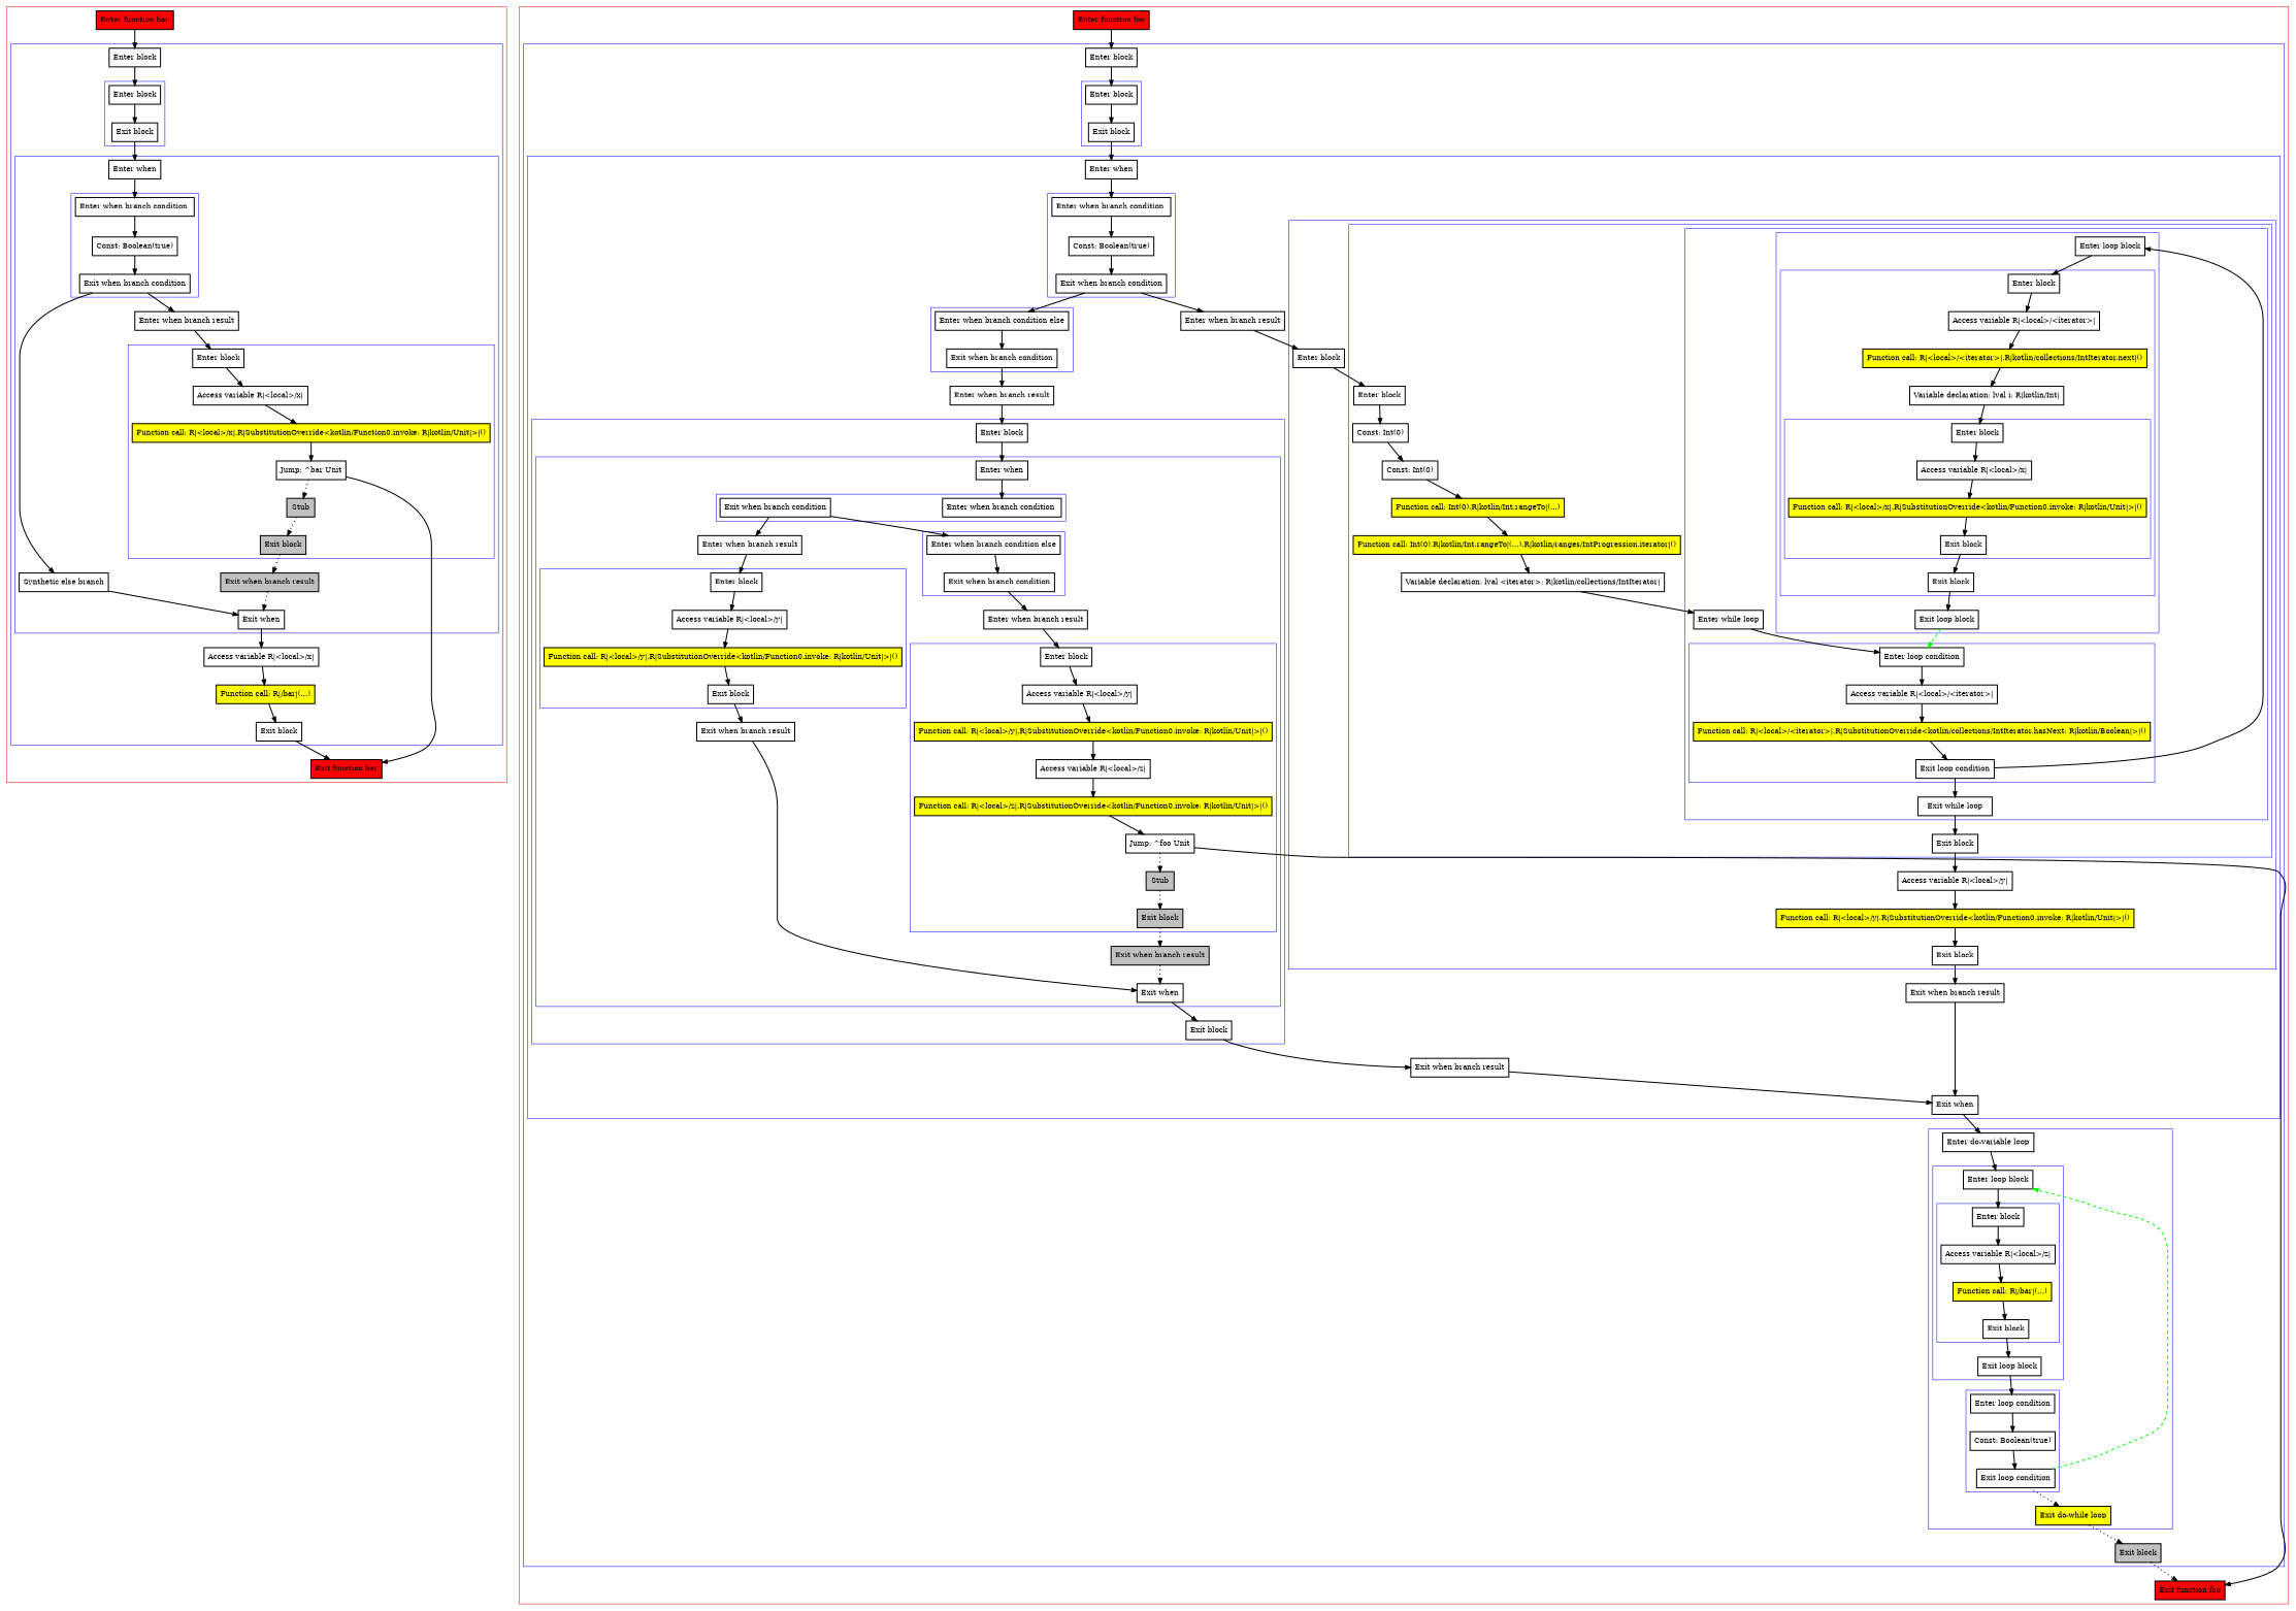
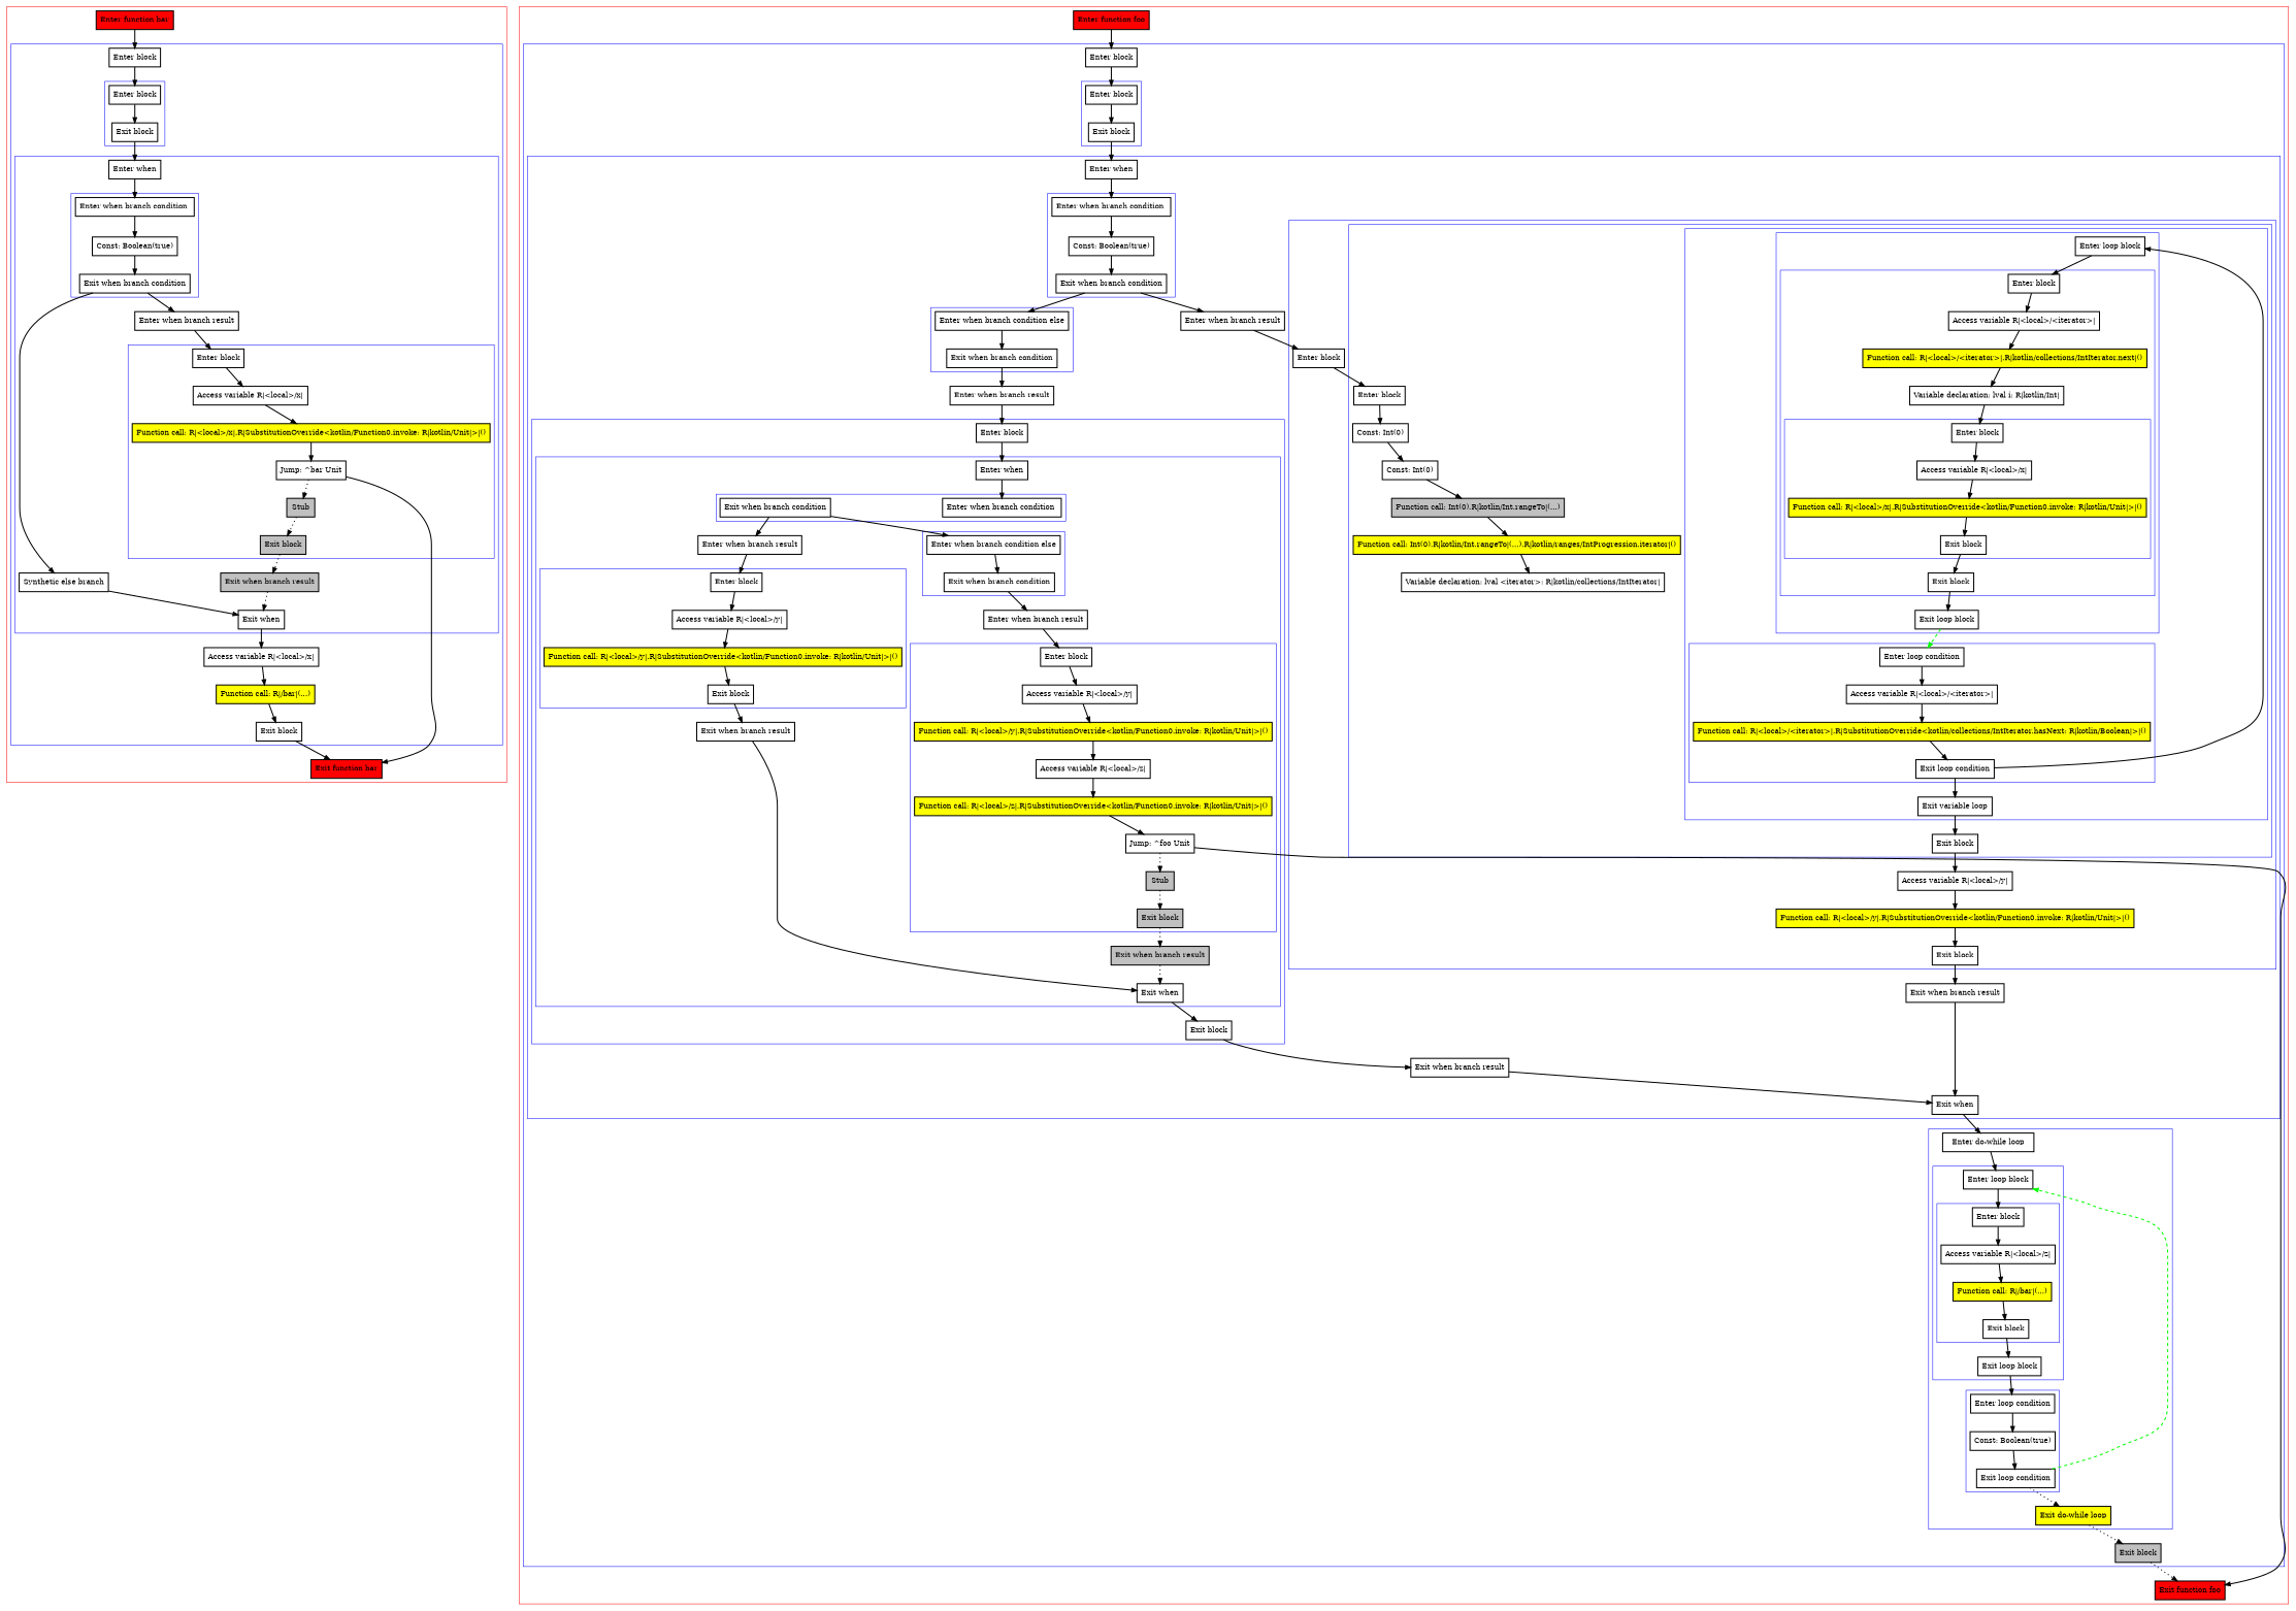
  digraph {
    nodesep=3
    node [penwidth=2 shape=box]
    edge [penwidth=2]
    n1 [label="Enter block"]
    n2 [label="Exit block"]
    n3 [label="Enter when branch condition "]
    n4 [label="Const: Boolean(true)"]
    n5 [label="Exit when branch condition"]
    n6 [label="Enter block"]
    n7 [label="Access variable R|<local>/x|"]
    n8 [fillcolor=yellow label="Function call: R|<local>/x|.R|SubstitutionOverride<kotlin/Function0.invoke: R|kotlin/Unit|>|()" style=filled]
    n9 [label="Jump: ^bar Unit"]
    n10 [fillcolor=gray label=Stub style=filled]
    n11 [fillcolor=gray label="Exit block" style=filled]
    n12 [label="Enter when"]
    n13 [label="Synthetic else branch"]
    n14 [label="Enter when branch result"]
    n15 [fillcolor=gray label="Exit when branch result" style=filled]
    n16 [label="Exit when"]
    n17 [label="Enter block"]
    n18 [label="Access variable R|<local>/x|"]
    n19 [fillcolor=yellow label="Function call: R|/bar|(...)" style=filled]
    n20 [label="Exit block"]
    n21 [fillcolor=red label="Enter function bar" style=filled]
    n22 [fillcolor=red label="Exit function bar" style=filled]
    n23 [label="Enter block"]
    n24 [label="Exit block"]
    n25 [label="Enter when branch condition "]
    n26 [label="Const: Boolean(true)"]
    n27 [label="Exit when branch condition"]
    n28 [label="Enter when branch condition else"]
    n29 [label="Exit when branch condition"]
    n30 [label="Enter when branch condition "]
    n31 [label="Exit when branch condition"]
    n32 [label="Enter when branch condition else"]
    n33 [label="Exit when branch condition"]
    n34 [label="Enter block"]
    n35 [label="Access variable R|<local>/y|"]
    n36 [fillcolor=yellow label="Function call: R|<local>/y|.R|SubstitutionOverride<kotlin/Function0.invoke: R|kotlin/Unit|>|()" style=filled]
    n37 [label="Access variable R|<local>/z|"]
    n38 [fillcolor=yellow label="Function call: R|<local>/z|.R|SubstitutionOverride<kotlin/Function0.invoke: R|kotlin/Unit|>|()" style=filled]
    n39 [label="Jump: ^foo Unit"]
    n40 [fillcolor=gray label=Stub style=filled]
    n41 [fillcolor=gray label="Exit block" style=filled]
    n42 [label="Enter block"]
    n43 [label="Access variable R|<local>/y|"]
    n44 [fillcolor=yellow label="Function call: R|<local>/y|.R|SubstitutionOverride<kotlin/Function0.invoke: R|kotlin/Unit|>|()" style=filled]
    n45 [label="Exit block"]
    n46 [label="Enter when"]
    n47 [label="Enter when branch result"]
    n48 [fillcolor=gray label="Exit when branch result" style=filled]
    n49 [label="Enter when branch result"]
    n50 [label="Exit when branch result"]
    n51 [label="Exit when"]
    n52 [label="Enter block"]
    n53 [label="Exit block"]
    n54 [label="Enter loop condition"]
    n55 [label="Access variable R|<local>/<iterator>|"]
    n56 [fillcolor=yellow label="Function call: R|<local>/<iterator>|.R|SubstitutionOverride<kotlin/collections/IntIterator.hasNext: R|kotlin/Boolean|>|()" style=filled]
    n57 [label="Exit loop condition"]
    n58 [label="Enter block"]
    n59 [label="Access variable R|<local>/x|"]
    n60 [fillcolor=yellow label="Function call: R|<local>/x|.R|SubstitutionOverride<kotlin/Function0.invoke: R|kotlin/Unit|>|()" style=filled]
    n61 [label="Exit block"]
    n62 [label="Enter block"]
    n63 [label="Access variable R|<local>/<iterator>|"]
    n64 [fillcolor=yellow label="Function call: R|<local>/<iterator>|.R|kotlin/collections/IntIterator.next|()" style=filled]
    n65 [label="Variable declaration: lval i: R|kotlin/Int|"]
    n66 [label="Exit block"]
    n67 [label="Enter loop block"]
    n68 [label="Exit loop block"]
-   n69 [label="Enter while loop"]
-   n70 [label="Exit while loop"]
+   n70 [label="Exit variable loop"]
    n71 [label="Enter block"]
    n72 [label="Const: Int(0)"]
    n73 [label="Const: Int(0)"]
-   n74 [fillcolor=yellow label="Function call: Int(0).R|kotlin/Int.rangeTo|(...)" style=filled]
+   n74 [fillcolor=gray label="Function call: Int(0).R|kotlin/Int.rangeTo|(...)" style=filled]
    n75 [fillcolor=yellow label="Function call: Int(0).R|kotlin/Int.rangeTo|(...).R|kotlin/ranges/IntProgression.iterator|()" style=filled]
    n76 [label="Variable declaration: lval <iterator>: R|kotlin/collections/IntIterator|"]
    n77 [label="Exit block"]
    n78 [label="Enter block"]
    n79 [label="Access variable R|<local>/y|"]
    n80 [fillcolor=yellow label="Function call: R|<local>/y|.R|SubstitutionOverride<kotlin/Function0.invoke: R|kotlin/Unit|>|()" style=filled]
    n81 [label="Exit block"]
    n82 [label="Enter when"]
    n83 [label="Enter when branch result"]
    n84 [label="Exit when branch result"]
    n85 [label="Enter when branch result"]
    n86 [label="Exit when branch result"]
    n87 [label="Exit when"]
    n88 [label="Enter block"]
    n89 [label="Access variable R|<local>/z|"]
    n90 [fillcolor=yellow label="Function call: R|/bar|(...)" style=filled]
    n91 [label="Exit block"]
    n92 [label="Enter loop block"]
    n93 [label="Exit loop block"]
    n94 [label="Enter loop condition"]
    n95 [label="Const: Boolean(true)"]
    n96 [label="Exit loop condition"]
-   n97 [label="Enter do-variable loop"]
+   n97 [label="Enter do-while loop"]
    n98 [fillcolor=yellow label="Exit do-while loop" style=filled]
    n99 [label="Enter block"]
    n100 [fillcolor=gray label="Exit block" style=filled]
    n101 [fillcolor=red label="Enter function foo" style=filled]
    n102 [fillcolor=red label="Exit function foo" style=filled]
    subgraph cluster_1 {
      color=red
      n21
      n22
      subgraph cluster_2 {
        color=blue
        n17
        n18
        n19
        n20
        subgraph cluster_3 {
          color=blue
          n1
          n2
        }
        subgraph cluster_4 {
          color=blue
          n12
          n13
          n14
          n15
          n16
          subgraph cluster_5 {
            color=blue
            n3
            n4
            n5
          }
          subgraph cluster_6 {
            color=blue
            n6
            n7
            n8
            n9
            n10
            n11
          }
        }
      }
    }
    subgraph cluster_7 {
      color=red
      n101
      n102
      subgraph cluster_8 {
        color=blue
        n99
        n100
        subgraph cluster_9 {
          color=blue
          n23
          n24
        }
        subgraph cluster_10 {
          color=blue
          n82
          n83
          n84
          n85
          n86
          n87
          subgraph cluster_11 {
            color=blue
            n25
            n26
            n27
          }
          subgraph cluster_12 {
            color=blue
            n28
            n29
          }
          subgraph cluster_13 {
            color=blue
            n52
            n53
            subgraph cluster_14 {
              color=blue
              n46
              n47
              n48
              n49
              n50
              n51
              subgraph cluster_15 {
                color=blue
                n30
                n31
              }
              subgraph cluster_16 {
                color=blue
                n32
                n33
              }
              subgraph cluster_17 {
                color=blue
                n34
                n35
                n36
                n37
                n38
                n39
                n40
                n41
              }
              subgraph cluster_18 {
                color=blue
                n42
                n43
                n44
                n45
              }
            }
          }
          subgraph cluster_19 {
            color=blue
            n78
            n79
            n80
            n81
            subgraph cluster_20 {
              color=blue
              n71
              n72
              n73
              n74
              n75
              n76
              n77
              subgraph cluster_21 {
                color=blue
-               n69
                n70
                subgraph cluster_22 {
                  color=blue
                  n54
                  n55
                  n56
                  n57
                }
                subgraph cluster_23 {
                  color=blue
                  n67
                  n68
                  subgraph cluster_24 {
                    color=blue
                    n62
                    n63
                    n64
                    n65
                    n66
                    subgraph cluster_25 {
                      color=blue
                      n58
                      n59
                      n60
                      n61
                    }
                  }
                }
              }
            }
          }
        }
        subgraph cluster_26 {
          color=blue
          n97
          n98
          subgraph cluster_27 {
            color=blue
            n92
            n93
            subgraph cluster_28 {
              color=blue
              n88
              n89
              n90
              n91
            }
          }
          subgraph cluster_29 {
            color=blue
            n94
            n95
            n96
          }
        }
      }
    }
    n1 -> n2
    n2 -> n12
    n3 -> n4
    n4 -> n5
    n5 -> n13
    n5 -> n14
    n6 -> n7
    n7 -> n8
    n8 -> n9
    n9 -> n10 [style=dotted]
    n9 -> n22
    n10 -> n11 [style=dotted]
    n11 -> n15 [style=dotted]
    n12 -> n3
    n13 -> n16
    n14 -> n6
    n15 -> n16 [style=dotted]
    n16 -> n18
    n17 -> n1
    n18 -> n19
    n19 -> n20
    n20 -> n22
    n21 -> n17
    n23 -> n24
    n24 -> n82
    n25 -> n26
    n26 -> n27
    n27 -> n28
    n27 -> n85
    n28 -> n29
    n29 -> n83
    n31 -> n32
    n31 -> n49
    n32 -> n33
    n33 -> n47
    n34 -> n35
    n35 -> n36
    n36 -> n37
    n37 -> n38
    n38 -> n39
    n39 -> n40 [style=dotted]
    n39 -> n102
    n40 -> n41 [style=dotted]
    n41 -> n48 [style=dotted]
    n42 -> n43
    n43 -> n44
    n44 -> n45
    n45 -> n50
    n46 -> n30
    n47 -> n34
    n48 -> n51 [style=dotted]
    n49 -> n42
    n50 -> n51
    n51 -> n53
    n52 -> n46
    n53 -> n84
    n54 -> n55
    n55 -> n56
    n56 -> n57
    n57 -> n67
    n57 -> n70
    n58 -> n59
    n59 -> n60
    n60 -> n61
    n61 -> n66
    n62 -> n63
    n63 -> n64
    n64 -> n65
    n65 -> n58
    n66 -> n68
    n67 -> n62
    n68 -> n54 [color=green style=dashed]
-   n69 -> n54
    n70 -> n77
    n71 -> n72
    n72 -> n73
    n73 -> n74
    n74 -> n75
    n75 -> n76
-   n76 -> n69
    n77 -> n79
    n78 -> n71
    n79 -> n80
    n80 -> n81
    n81 -> n86
    n82 -> n25
    n83 -> n52
    n84 -> n87
    n85 -> n78
    n86 -> n87
    n87 -> n97
    n88 -> n89
    n89 -> n90
    n90 -> n91
    n91 -> n93
    n92 -> n88
    n93 -> n94
    n94 -> n95
    n95 -> n96
    n96 -> n92 [color=green style=dashed]
    n96 -> n98 [style=dotted]
    n97 -> n92
    n98 -> n100 [style=dotted]
    n99 -> n23
    n100 -> n102 [style=dotted]
    n101 -> n99
  }
